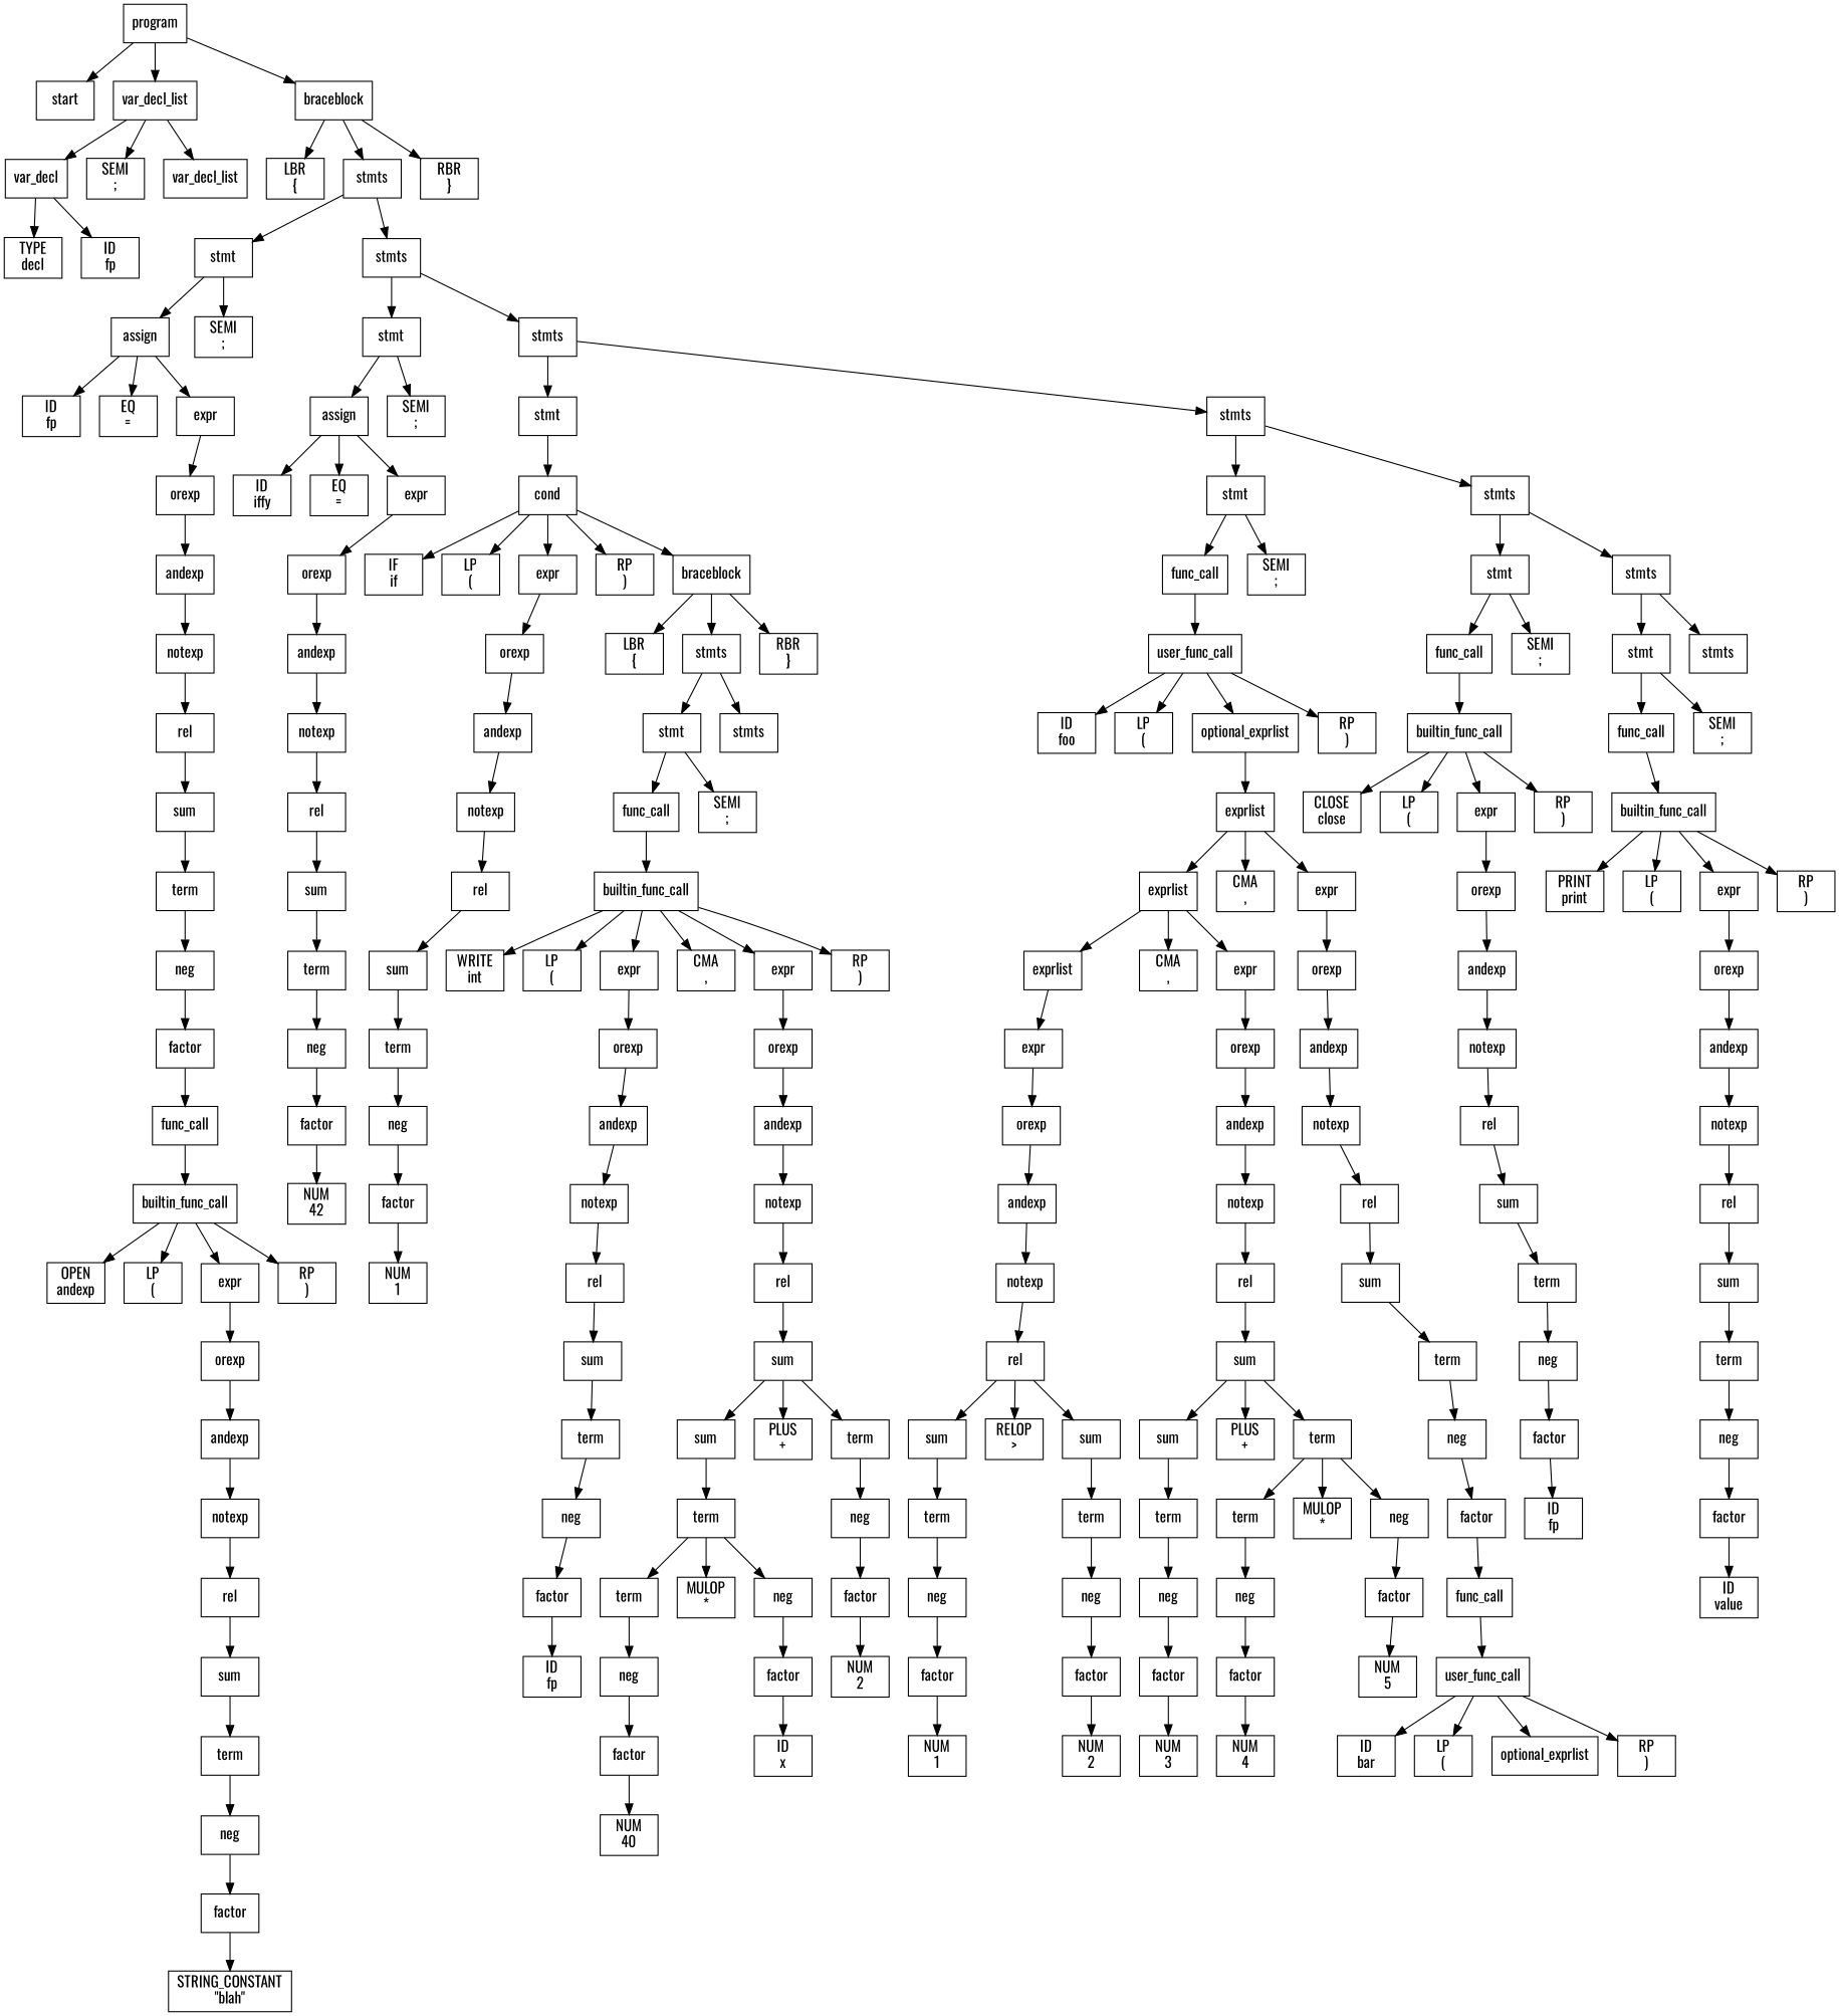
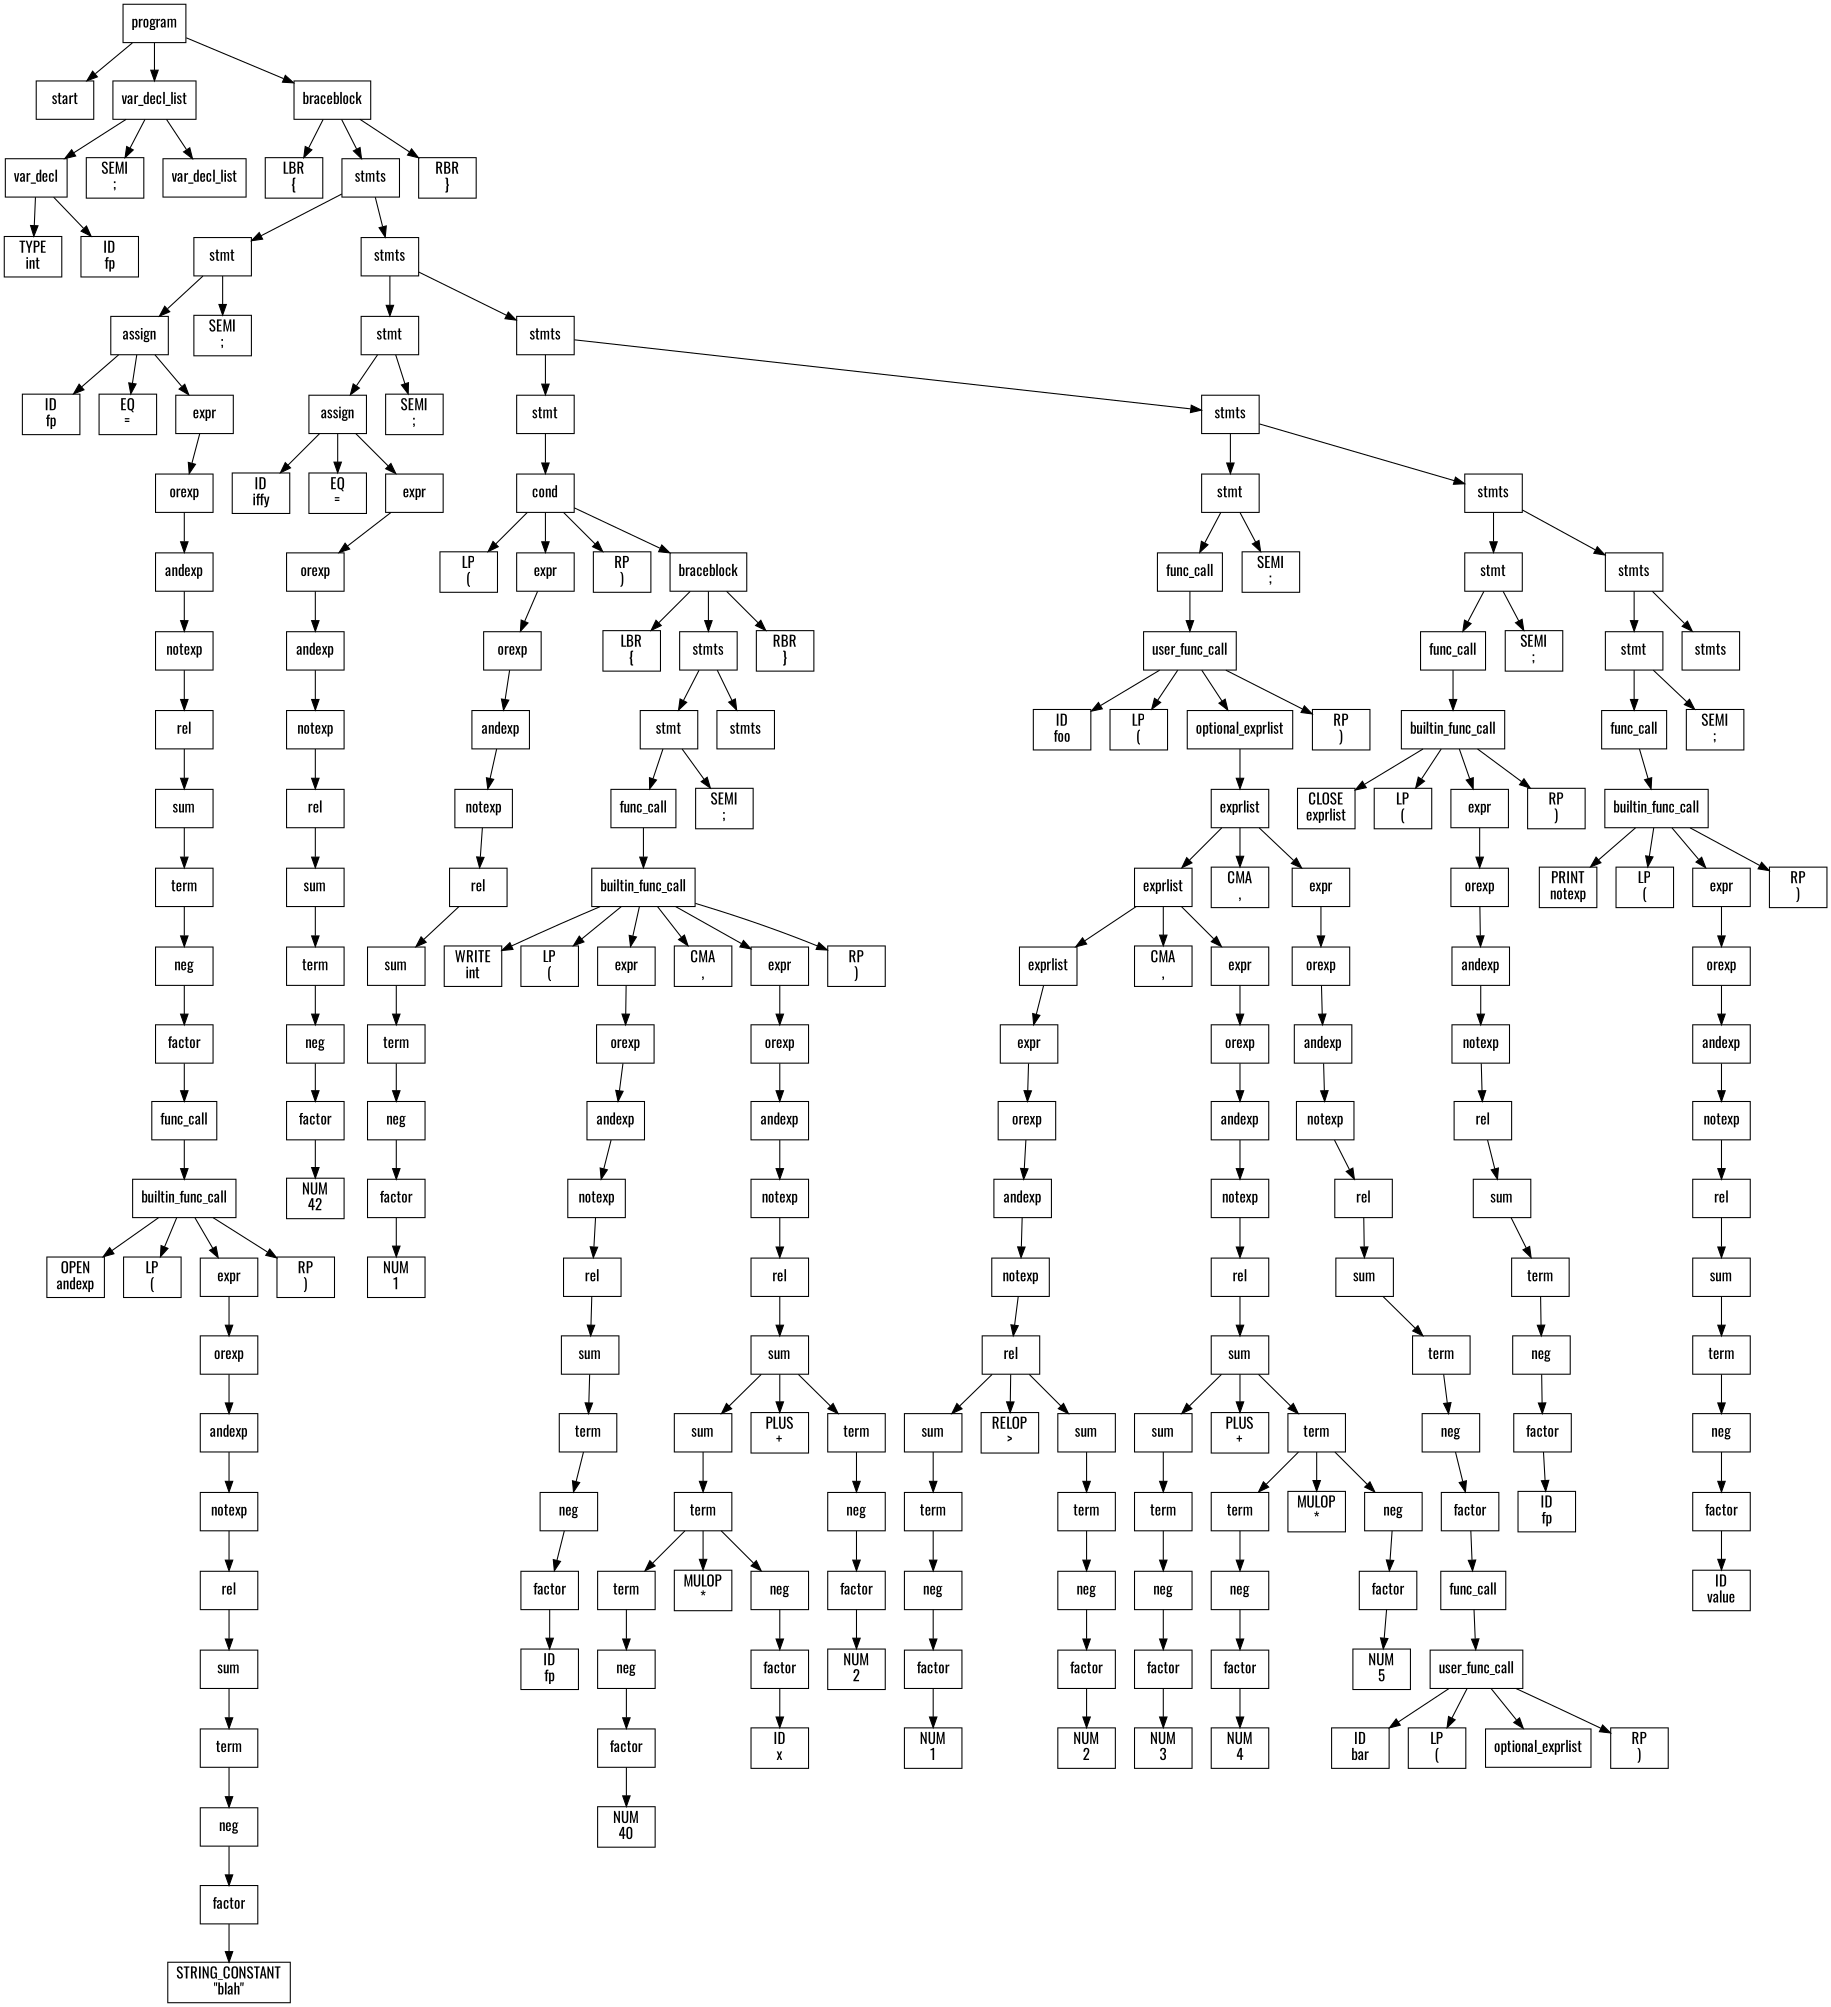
  digraph {
    fontname=Oswald
    node [fontname=Oswald shape=box]
    edge [fontname=Oswald]
    n1 [label=<start>]
    n2 [label=<program>]
    n3 [label=<var_decl_list>]
    n4 [label=<braceblock>]
    n5 [label=<var_decl>]
    n6 [label=<SEMI<br/>;>]
    n7 [label=<var_decl_list>]
    n8 [label=<LBR<br/>{>]
    n9 [label=<stmts>]
    n10 [label=<RBR<br/>}>]
-   n11 [label=<TYPE<br/>decl>]
+   n11 [label=<TYPE<br/>int>]
    n12 [label=<ID<br/>fp>]
    n13 [label=<stmt>]
    n14 [label=<stmts>]
    n15 [label=<assign>]
    n16 [label=<SEMI<br/>;>]
    n17 [label=<stmt>]
    n18 [label=<stmts>]
    n19 [label=<ID<br/>fp>]
    n20 [label=<EQ<br/>=>]
    n21 [label=<expr>]
    n22 [label=<orexp>]
    n23 [label=<andexp>]
    n24 [label=<notexp>]
    n25 [label=<rel>]
    n26 [label=<sum>]
    n27 [label=<term>]
    n28 [label=<neg>]
    n29 [label=<factor>]
    n30 [label=<func_call>]
    n31 [label=<builtin_func_call>]
    n32 [label=<OPEN<br/>andexp>]
    n33 [label=<LP<br/>(>]
    n34 [label=<expr>]
    n35 [label=<RP<br/>)>]
    n36 [label=<orexp>]
    n37 [label=<andexp>]
    n38 [label=<notexp>]
    n39 [label=<rel>]
    n40 [label=<sum>]
    n41 [label=<term>]
    n42 [label=<neg>]
    n43 [label=<factor>]
    n44 [label=<STRING_CONSTANT<br/>"blah">]
    n45 [label=<assign>]
    n46 [label=<SEMI<br/>;>]
    n47 [label=<stmt>]
    n48 [label=<stmts>]
    n49 [label=<ID<br/>iffy>]
    n50 [label=<EQ<br/>=>]
    n51 [label=<expr>]
    n52 [label=<orexp>]
    n53 [label=<andexp>]
    n54 [label=<notexp>]
    n55 [label=<rel>]
    n56 [label=<sum>]
    n57 [label=<term>]
    n58 [label=<neg>]
    n59 [label=<factor>]
    n60 [label=<NUM<br/>42>]
    n61 [label=<cond>]
    n62 [label=<stmt>]
    n63 [label=<stmts>]
-   n64 [label=<IF<br/>if>]
    n65 [label=<LP<br/>(>]
    n66 [label=<expr>]
    n67 [label=<RP<br/>)>]
    n68 [label=<braceblock>]
    n69 [label=<orexp>]
    n70 [label=<LBR<br/>{>]
    n71 [label=<stmts>]
    n72 [label=<RBR<br/>}>]
    n73 [label=<andexp>]
    n74 [label=<notexp>]
    n75 [label=<rel>]
    n76 [label=<sum>]
    n77 [label=<term>]
    n78 [label=<neg>]
    n79 [label=<factor>]
    n80 [label=<NUM<br/>1>]
    n81 [label=<stmt>]
    n82 [label=<stmts>]
    n83 [label=<func_call>]
    n84 [label=<SEMI<br/>;>]
    n85 [label=<builtin_func_call>]
    n86 [label=<WRITE<br/>int>]
    n87 [label=<LP<br/>(>]
    n88 [label=<expr>]
    n89 [label=<CMA<br/>,>]
    n90 [label=<expr>]
    n91 [label=<RP<br/>)>]
    n92 [label=<orexp>]
    n93 [label=<orexp>]
    n94 [label=<andexp>]
    n95 [label=<notexp>]
    n96 [label=<rel>]
    n97 [label=<sum>]
    n98 [label=<term>]
    n99 [label=<neg>]
    n100 [label=<factor>]
    n101 [label=<ID<br/>fp>]
    n102 [label=<andexp>]
    n103 [label=<notexp>]
    n104 [label=<rel>]
    n105 [label=<sum>]
    n106 [label=<sum>]
    n107 [label=<PLUS<br/>+>]
    n108 [label=<term>]
    n109 [label=<term>]
    n110 [label=<neg>]
    n111 [label=<term>]
    n112 [label=<MULOP<br/>*>]
    n113 [label=<neg>]
    n114 [label=<neg>]
    n115 [label=<factor>]
    n116 [label=<factor>]
    n117 [label=<NUM<br/>40>]
    n118 [label=<ID<br/>x>]
    n119 [label=<factor>]
    n120 [label=<NUM<br/>2>]
    n121 [label=<func_call>]
    n122 [label=<SEMI<br/>;>]
    n123 [label=<stmt>]
    n124 [label=<stmts>]
    n125 [label=<user_func_call>]
    n126 [label=<ID<br/>foo>]
    n127 [label=<LP<br/>(>]
    n128 [label=<optional_exprlist>]
    n129 [label=<RP<br/>)>]
    n130 [label=<exprlist>]
    n131 [label=<exprlist>]
    n132 [label=<CMA<br/>,>]
    n133 [label=<expr>]
    n134 [label=<exprlist>]
    n135 [label=<CMA<br/>,>]
    n136 [label=<expr>]
    n137 [label=<orexp>]
    n138 [label=<expr>]
    n139 [label=<orexp>]
    n140 [label=<orexp>]
    n141 [label=<andexp>]
    n142 [label=<notexp>]
    n143 [label=<rel>]
    n144 [label=<sum>]
    n145 [label=<RELOP<br/>&gt;>]
    n146 [label=<sum>]
    n147 [label=<term>]
    n148 [label=<term>]
    n149 [label=<neg>]
    n150 [label=<factor>]
    n151 [label=<NUM<br/>1>]
    n152 [label=<neg>]
    n153 [label=<factor>]
    n154 [label=<NUM<br/>2>]
    n155 [label=<andexp>]
    n156 [label=<notexp>]
    n157 [label=<rel>]
    n158 [label=<sum>]
    n159 [label=<sum>]
    n160 [label=<PLUS<br/>+>]
    n161 [label=<term>]
    n162 [label=<term>]
    n163 [label=<term>]
    n164 [label=<MULOP<br/>*>]
    n165 [label=<neg>]
    n166 [label=<neg>]
    n167 [label=<factor>]
    n168 [label=<NUM<br/>3>]
    n169 [label=<neg>]
    n170 [label=<factor>]
    n171 [label=<factor>]
    n172 [label=<NUM<br/>4>]
    n173 [label=<NUM<br/>5>]
    n174 [label=<andexp>]
    n175 [label=<notexp>]
    n176 [label=<rel>]
    n177 [label=<sum>]
    n178 [label=<term>]
    n179 [label=<neg>]
    n180 [label=<factor>]
    n181 [label=<func_call>]
    n182 [label=<user_func_call>]
    n183 [label=<ID<br/>bar>]
    n184 [label=<LP<br/>(>]
    n185 [label=<optional_exprlist>]
    n186 [label=<RP<br/>)>]
    n187 [label=<func_call>]
    n188 [label=<SEMI<br/>;>]
    n189 [label=<stmt>]
    n190 [label=<stmts>]
    n191 [label=<builtin_func_call>]
-   n192 [label=<CLOSE<br/>close>]
+   n192 [label=<CLOSE<br/>exprlist>]
    n193 [label=<LP<br/>(>]
    n194 [label=<expr>]
    n195 [label=<RP<br/>)>]
    n196 [label=<orexp>]
    n197 [label=<andexp>]
    n198 [label=<notexp>]
    n199 [label=<rel>]
    n200 [label=<sum>]
    n201 [label=<term>]
    n202 [label=<neg>]
    n203 [label=<factor>]
    n204 [label=<ID<br/>fp>]
    n205 [label=<func_call>]
    n206 [label=<SEMI<br/>;>]
    n207 [label=<builtin_func_call>]
-   n208 [label=<PRINT<br/>print>]
+   n208 [label=<PRINT<br/>notexp>]
    n209 [label=<LP<br/>(>]
    n210 [label=<expr>]
    n211 [label=<RP<br/>)>]
    n212 [label=<orexp>]
    n213 [label=<andexp>]
    n214 [label=<notexp>]
    n215 [label=<rel>]
    n216 [label=<sum>]
    n217 [label=<term>]
    n218 [label=<neg>]
    n219 [label=<factor>]
    n220 [label=<ID<br/>value>]
    n2 -> n1
    n2 -> n3
    n2 -> n4
    n3 -> n5
    n3 -> n6
    n3 -> n7
    n4 -> n8
    n4 -> n9
    n4 -> n10
    n5 -> n11
    n5 -> n12
    n9 -> n13
    n9 -> n14
    n13 -> n15
    n13 -> n16
    n14 -> n17
    n14 -> n18
    n15 -> n19
    n15 -> n20
    n15 -> n21
    n17 -> n45
    n17 -> n46
    n18 -> n47
    n18 -> n48
    n21 -> n22
    n22 -> n23
    n23 -> n24
    n24 -> n25
    n25 -> n26
    n26 -> n27
    n27 -> n28
    n28 -> n29
    n29 -> n30
    n30 -> n31
    n31 -> n32
    n31 -> n33
    n31 -> n34
    n31 -> n35
    n34 -> n36
    n36 -> n37
    n37 -> n38
    n38 -> n39
    n39 -> n40
    n40 -> n41
    n41 -> n42
    n42 -> n43
    n43 -> n44
    n45 -> n49
    n45 -> n50
    n45 -> n51
    n47 -> n61
    n48 -> n62
    n48 -> n63
    n51 -> n52
    n52 -> n53
    n53 -> n54
    n54 -> n55
    n55 -> n56
    n56 -> n57
    n57 -> n58
    n58 -> n59
    n59 -> n60
-   n61 -> n64
    n61 -> n65
    n61 -> n66
    n61 -> n67
    n61 -> n68
    n62 -> n121
    n62 -> n122
    n63 -> n123
    n63 -> n124
    n66 -> n69
    n68 -> n70
    n68 -> n71
    n68 -> n72
    n69 -> n73
    n71 -> n81
    n71 -> n82
    n73 -> n74
    n74 -> n75
    n75 -> n76
    n76 -> n77
    n77 -> n78
    n78 -> n79
    n79 -> n80
    n81 -> n83
    n81 -> n84
    n83 -> n85
    n85 -> n86
    n85 -> n87
    n85 -> n88
    n85 -> n89
    n85 -> n90
    n85 -> n91
    n88 -> n92
    n90 -> n93
    n92 -> n94
    n93 -> n102
    n94 -> n95
    n95 -> n96
    n96 -> n97
    n97 -> n98
    n98 -> n99
    n99 -> n100
    n100 -> n101
    n102 -> n103
    n103 -> n104
    n104 -> n105
    n105 -> n106
    n105 -> n107
    n105 -> n108
    n106 -> n109
    n108 -> n110
    n109 -> n111
    n109 -> n112
    n109 -> n113
    n110 -> n119
    n111 -> n114
    n113 -> n115
    n114 -> n116
    n115 -> n118
    n116 -> n117
    n119 -> n120
    n121 -> n125
    n123 -> n187
    n123 -> n188
    n124 -> n189
    n124 -> n190
    n125 -> n126
    n125 -> n127
    n125 -> n128
    n125 -> n129
    n128 -> n130
    n130 -> n131
    n130 -> n132
    n130 -> n133
    n131 -> n134
    n131 -> n135
    n131 -> n136
    n133 -> n137
    n134 -> n138
    n136 -> n139
    n137 -> n174
    n138 -> n140
    n139 -> n155
    n140 -> n141
    n141 -> n142
    n142 -> n143
    n143 -> n144
    n143 -> n145
    n143 -> n146
    n144 -> n147
    n146 -> n148
    n147 -> n149
    n148 -> n152
    n149 -> n150
    n150 -> n151
    n152 -> n153
    n153 -> n154
    n155 -> n156
    n156 -> n157
    n157 -> n158
    n158 -> n159
    n158 -> n160
    n158 -> n161
    n159 -> n162
    n161 -> n163
    n161 -> n164
    n161 -> n165
    n162 -> n166
    n163 -> n169
    n165 -> n170
    n166 -> n167
    n167 -> n168
    n169 -> n171
    n170 -> n173
    n171 -> n172
    n174 -> n175
    n175 -> n176
    n176 -> n177
    n177 -> n178
    n178 -> n179
    n179 -> n180
    n180 -> n181
    n181 -> n182
    n182 -> n183
    n182 -> n184
    n182 -> n185
    n182 -> n186
    n187 -> n191
    n189 -> n205
    n189 -> n206
    n191 -> n192
    n191 -> n193
    n191 -> n194
    n191 -> n195
    n194 -> n196
    n196 -> n197
    n197 -> n198
    n198 -> n199
    n199 -> n200
    n200 -> n201
    n201 -> n202
    n202 -> n203
    n203 -> n204
    n205 -> n207
    n207 -> n208
    n207 -> n209
    n207 -> n210
    n207 -> n211
    n210 -> n212
    n212 -> n213
    n213 -> n214
    n214 -> n215
    n215 -> n216
    n216 -> n217
    n217 -> n218
    n218 -> n219
    n219 -> n220
  }
